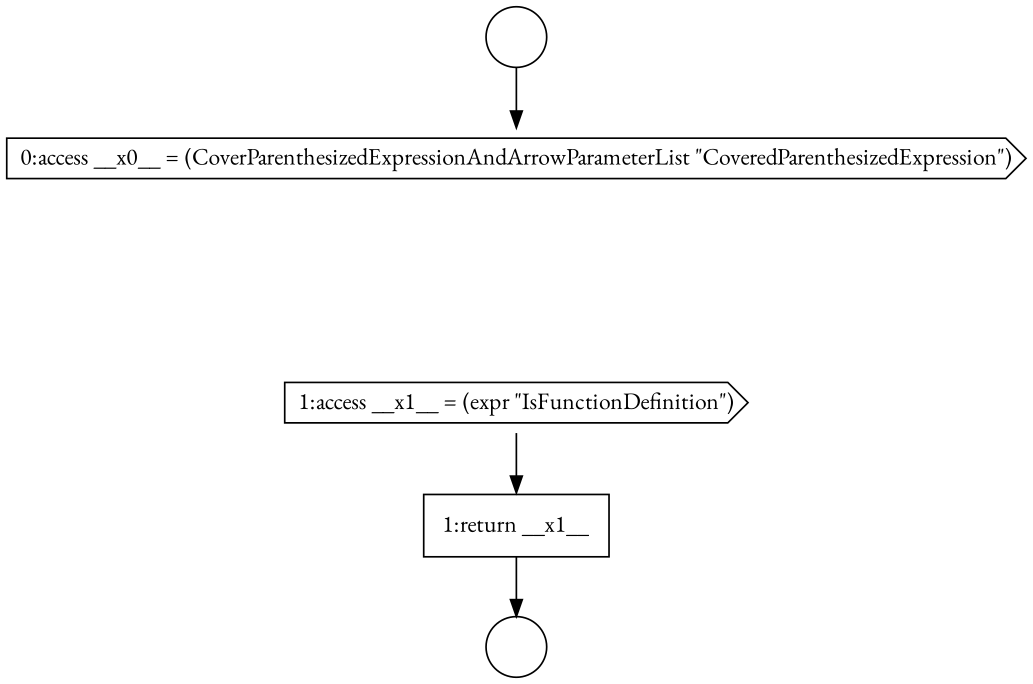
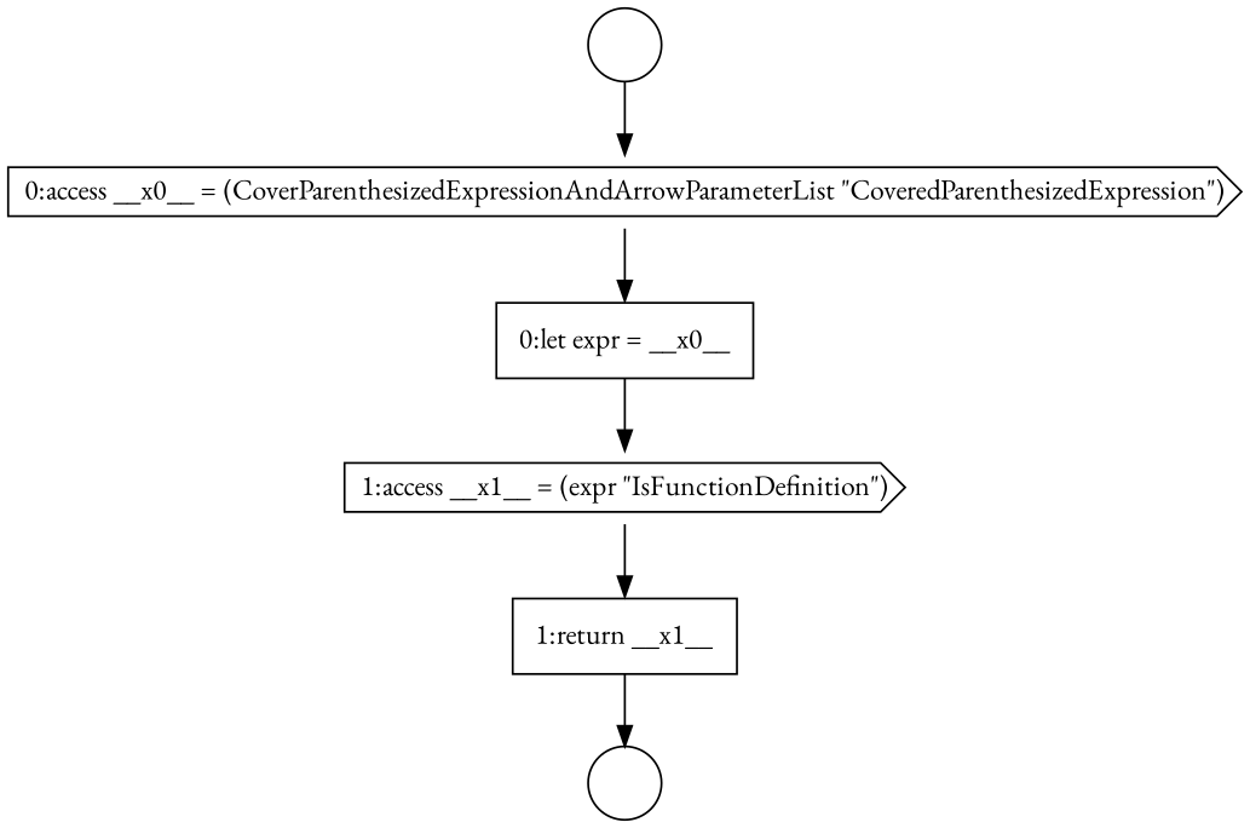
  digraph {
    fontname="EB Garamond"
    node [color=black fillcolor=white shape=cds style=filled fontname="EB Garamond"]
    edge [color=black fontname="EB Garamond"]
    n1 [label=<<font color="black">1:access __x1__ = (expr &quot;IsFunctionDefinition&quot;)</font>>]
    n2 [label=<<font color="black">     <table border="0" cellborder="1" cellspacing="0" cellpadding="10">       <tr><td align="left">1:return __x1__</td></tr>     </table>   </font>> margin=0 shape=none]
+   n3 [label=<<font color="black">     <table border="0" cellborder="1" cellspacing="0" cellpadding="10">       <tr><td align="left">0:let expr = __x0__</td></tr>     </table>   </font>> margin=0 shape=none]
    n4 [label=<<font color="black">0:access __x0__ = (CoverParenthesizedExpressionAndArrowParameterList &quot;CoveredParenthesizedExpression&quot;)</font>>]
    n5 [label=" " shape=circle]
    n6 [label=" " shape=circle]
    n1 -> n2
    n2 -> n5
+   n3 -> n1
+   n4 -> n3
    n6 -> n4
  }
